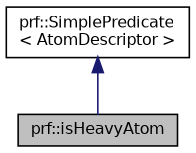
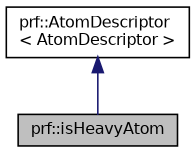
  digraph {
    node [color=black fontname=Helvetica fontsize=10 shape=record]
    n1 [fillcolor=grey75 fontcolor=black height=0.2 label="prf::isHeavyAtom" style=filled width=0.4]
-   n2 [height=0.2 label="prf::SimplePredicate\l\< AtomDescriptor \>" width=0.4]
+   n2 [height=0.2 label="prf::AtomDescriptor\l\< AtomDescriptor \>" width=0.4]
    n2 -> n1 [color=midnightblue dir=back fontname=Helvetica fontsize=10 labelfontname=Helvetica labelfontsize=10 style=solid]
  }
